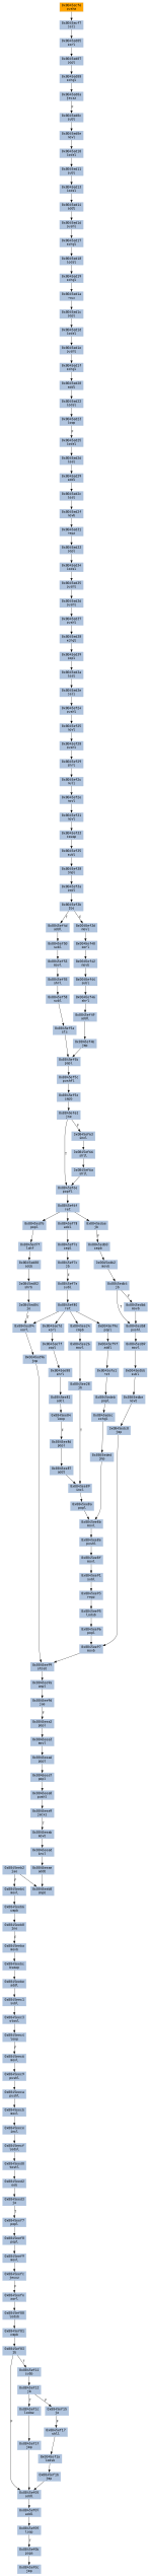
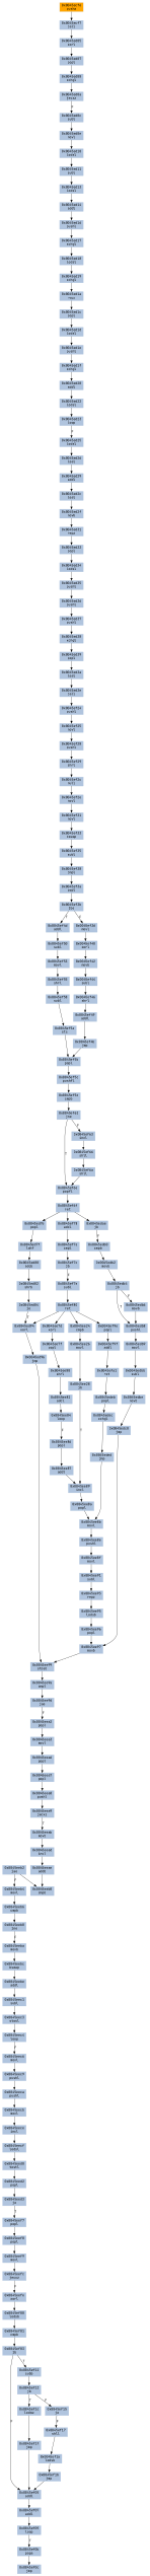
  strict digraph {
    fontname="JetBrains Mono"
    node [color=lightsteelblue fillcolor=lightsteelblue fontname="JetBrains Mono" shape=rectangle style=filled]
    edge [color="#000000" fontname="JetBrains Mono"]
    n1 [label="0x0045ef44\nsubl"]
    n2 [label="0x0045ef46\nshrl"]
    n3 [label="0x0045ef49\naddl"]
    n4 [label="0x0045ef4b\njmp"]
    n5 [label="0x0045ee99\nstosb"]
    n6 [label="0x0045ee9a\ncmpl"]
    n7 [label="0x0045ee9d\njae"]
    n8 [label="0x0045eea2\npopl"]
    n9 [label="0x0045ed84\nje"]
    n10 [label="0x0045ed94\nxorl"]
    n11 [label="0x0045ed96\njmp"]
    n12 [label="0x0045ed29\naddl"]
    n13 [label="0x0045ed2c\nleal"]
    n14 [label="0x0045ed2f\nmovb"]
    n15 [label="0x0045ed31\nrepz"]
    n16 [label="0x0045ef17\nshll"]
    n17 [label="0x0045ef1a\nlodsb"]
    n18 [label="0x0045ef1b\njmp"]
    n19 [label="0x0045ef05\naddl"]
    n20 [label="0x0045ef5b\npopl"]
    n21 [label="0x0045ef07\naddl"]
    n22 [label="0x0045ef09\nloop"]
    n23 [label="0x0045ed80\nadcb"]
    n24 [label="0x0045ed82\nshrb"]
    n25 [label="0x0045ef25\nmovl"]
    n26 [label="0x0045ef28\npushl"]
    n27 [label="0x0045ef29\nshrl"]
    n28 [label="0x0045ef2c\nmull"]
    n29 [label="0x0045eef9\nmovl"]
    n30 [label="0x0045eefc\njecxz"]
    n31 [label="0x0045eefe\nxorl"]
    n32 [label="0x0045ef00\nlodsb"]
    n33 [label="0x0045eea9\njecxz"]
    n34 [label="0x0045eeab\nmovb"]
    n35 [label="0x0045eead\nincl"]
    n36 [label="0x0045eeae\naddb"]
    n37 [label="0x0045eecb\nmovl"]
    n38 [label="0x0045eece\nincl"]
    n39 [label="0x0045eecf\nlodsl"]
    n40 [label="0x0045eed0\ntestl"]
    n41 [label="0x0045ed1e\npushl"]
    n42 [label="0x0045ed1f\nxchgl"]
    n43 [label="0x0045ed20\naddl"]
    n44 [label="0x0045ed22\nlodsl"]
    n45 [label="0x0045eeb4\nmovl"]
    n46 [label="0x0045eeb6\ncmpb"]
    n47 [label="0x0045eeb8\njne"]
    n48 [label="0x0045eeba\nmovb"]
    n49 [label="0x0045ef7e\nsubl"]
    n50 [label="0x0045ef80\nret"]
    n51 [label="0x0045ee7d\nxorl"]
    n52 [label="0x0045ee24\ncmpb"]
    n53 [label="0x0045ef9e\npopl"]
    n54 [label="0x0045ee7f\npopl"]
    n55 [label="0x0045ee26\nmovl"]
    n56 [label="0x0045ef9f\naddl"]
    n57 [label="0x0045ed08\nxchgl"]
    n58 [label="0x0045ed0a\njecxz"]
    n59 [label="0x0045ed0c\nsubl"]
    n60 [label="0x0045ed0e\nmovl"]
    n61 [label="0x0045eeb0\ncmpb"]
    n62 [label="0x0045eeb2\njae"]
    n63 [label="0x0045ef5c\npushfl"]
    n64 [label="0x0045ef01\ncmpb"]
    n65 [label="0x0045ef03\njb"]
    n66 [label="0x0045ef11\nsubb"]
    n67 [label="0x0045ef13\njb"]
    n68 [label="0x0045ef2e\nmovl"]
    n69 [label="0x0045ef31\nmovl"]
    n70 [label="0x0045eea6\npopl"]
    n71 [label="0x0045eea7\npopl"]
    n72 [label="0x0045eea8\npushl"]
    n73 [label="0x0045edb0\ncmpb"]
    n74 [label="0x0045edb2\nmovb"]
    n75 [label="0x0045edb4\njb"]
    n76 [label="0x0045edb8\npushl"]
    n77 [label="0x0045edb6\nmovb"]
    n78 [label="0x0045edb9\nmovl"]
    n79 [label="0x0045ef24\npushl"]
    n80 [label="0x0045ed23\nloop"]
    n81 [label="0x0045ed25\nlodsl"]
    n82 [label="0x0045ed26\nleal"]
    n83 [label="0x0045ef53\nmovl"]
    n84 [label="0x0045ef55\nshrl"]
    n85 [label="0x0045ef58\nsubl"]
    n86 [label="0x0045ef5a\nstc"]
    n87 [label="0x0045ee86\npopl"]
    n88 [label="0x0045ee87\naddl"]
    n89 [label="0x0045ee89\nincl"]
    n90 [label="0x0045ee8a\npopl"]
    n91 [label="0x0045ed34\nlodsl"]
    n92 [label="0x0045ed35\npushl"]
    n93 [label="0x0045ed36\npushl"]
    n94 [label="0x0045ed37\npushl"]
    n95 [label="0x0045ed1d\nlodsl"]
    n96 [label="0x0045ef33\nbswap"]
    n97 [label="0x0045ef35\nsubl"]
    n98 [label="0x0045ef38\ncmpl"]
    n99 [label="0x0045ef3a\npopl"]
    n100 [label="0x0045ed14\naddl"]
    n101 [label="0x0045ed16\npushl"]
    n102 [label="0x0045ed17\nxchgl"]
    n103 [label="0x0045ed18\nlodsl"]
    n104 [label="0x0045edbe\nmovb"]
    n105 [label="0x0045edc0\njmp"]
    n106 [label="0x0045ee97\nmovb"]
    n107 [label="0x0045ed7e\npopl"]
    n108 [label="0x0045ed7f\nlahf"]
    n109 [label="0x0045ed33\npopl"]
    n110 [label="0x0045eea3\nmovl"]
    n111 [label="0x0045edbb\nsubl"]
-   n112 [label="0x0045eed2\neeb"]
+   n112 [label="0x0045eed2\npopl"]
    n113 [label="0x0045eed3\nje"]
    n114 [label="0x0045eef7\npopl"]
    n115 [label="0x0045eef8\npopl"]
    n116 [label="0x0045ed1a\nrepz"]
    n117 [label="0x0045ed1c\npopl"]
    n118 [label="0x0045ef78\nadcl"]
    n119 [label="0x0045ef7a\ncmpl"]
    n120 [label="0x0045ef7c\njb"]
    n121 [label="0x0045ee96\npopl"]
    n122 [label="0x0045ef5d\ncmpb"]
    n123 [label="0x0045edeb\npopl"]
    n124 [label="0x0045edec\nxchgl"]
    n125 [label="0x0045eded\njmp"]
    n126 [label="0x0045ee8b\nmovl"]
    n127 [label="0x0045ed19\nxchgl"]
    n128 [label="0x0045ef61\njne"]
    n129 [label="0x0045ee8e\npushl"]
    n130 [label="0x0045ee8f\nmovl"]
    n131 [label="0x0045ee91\nsubl"]
    n132 [label="0x0045ee93\nrepz"]
    n133 [label="0x0045eec6\nmovl"]
    n134 [label="0x0045eec9\npushl"]
    n135 [label="0x0045eeca\npushl"]
    n136 [label="0x0045ed13\nlodsl"]
    n137 [label="0x0045eec3\nstosl"]
    n138 [label="0x0045eec4\nloop"]
    n139 [label="0x0045ef0b\npopa"]
    n140 [label="0x0045eec1\nsubl"]
    n141 [label="0x0045ef6e\npopfl"]
    n142 [label="0x0045ef63\nincl"]
    n143 [label="0x0045ef6f\nret"]
    n144 [label="0x0045ef66\nshll"]
    n145 [label="0x0045ee80\nshrl"]
    n146 [label="0x0045ee28\njb"]
    n147 [label="0x0045efa1\nret"]
    n148 [label="0x0045ee95\nlodsb"]
    n149 [label="0x0045ed3e\ncall"]
    n150 [label="0x0045ef6a\nshll"]
    n151 [label="0x0045edae\njb"]
    n152 [label="0x0045ee82\nadcl"]
    n153 [label="0x0045ef1f\njmp"]
    n154 [label="0x0045ee84\nloop"]
    n155 [label="0x0045ef1d\nlodsw"]
    n156 [label="0x0045ef40\nxorl"]
    n157 [label="0x0045ef42\nmovb"]
    n158 [label="0x0045ed10\nlodsl"]
    n159 [label="0x0045ed11\nsubl"]
    n160 [label="0x0045ed38\nxchgl"]
    n161 [label="0x0045ed39\npopl"]
    n162 [label="0x0045ed3a\nleal"]
    n163 [label="0x0045ed07\npopl"]
    n164 [label="0x0045ef50\nsubl"]
    n165 [label="0x0045ef15\nje"]
    n166 [label="0x0045eebc\nbswap"]
    n167 [label="0x0045eebe\naddl"]
    n168 [label="0x0045ef0c\njmp"]
    n169 [label="0x0045ef3b\njbe"]
    n170 [label="0x0045ef4d\naddl"]
    n171 [label="0x0045ef3d\nmovl"]
    n172 [color=lightgrey fillcolor=orange label="0x0045ecf6\npusha"]
    n173 [label="0x0045ecf7\ncall"]
    n174 [label="0x0045ed05\nxorl"]
    n1 -> n2
    n2 -> n3
    n3 -> n4
    n4 -> n20
    n5 -> n6
    n6 -> n7
    n7 -> n8 [label=F]
    n8 -> n110
    n9 -> n10 [label=T]
    n10 -> n11
    n11 -> n5
    n12 -> n13
    n13 -> n14
    n14 -> n15
    n15 -> n109
    n16 -> n17
    n17 -> n18
    n18 -> n19
    n19 -> n21
    n20 -> n63
    n21 -> n22
    n22 -> n139 [label=T]
    n23 -> n24
    n24 -> n9
    n25 -> n26
    n26 -> n27
    n27 -> n28
    n28 -> n68
    n29 -> n30
    n30 -> n31 [label=F]
    n31 -> n32
    n32 -> n64
    n33 -> n34 [label=T]
    n34 -> n35
    n35 -> n36
    n36 -> n61
    n37 -> n38
    n38 -> n39
    n39 -> n40
    n40 -> n112
    n41 -> n42
    n42 -> n43
    n43 -> n44
    n44 -> n80
    n45 -> n46
    n46 -> n47
    n47 -> n48 [label=F]
    n48 -> n166
    n49 -> n50
    n50 -> n10
    n50 -> n51
    n50 -> n52
    n50 -> n53
    n51 -> n54
    n52 -> n55
    n53 -> n56
    n54 -> n145
    n55 -> n146
    n56 -> n147
    n57 -> n58
    n58 -> n59 [label=F]
    n59 -> n60
    n60 -> n158
    n62 -> n45 [label=F]
    n62 -> n61
    n63 -> n122
    n64 -> n65
    n65 -> n19 [label=F]
    n65 -> n66 [label=T]
    n66 -> n67
    n67 -> n155 [label=T]
    n67 -> n165 [label=F]
    n68 -> n69
    n69 -> n96
    n70 -> n71
    n71 -> n72
    n72 -> n33
    n73 -> n74
    n74 -> n75
    n75 -> n76 [label=T]
    n75 -> n77 [label=F]
    n76 -> n78
    n77 -> n76
    n78 -> n111
    n79 -> n25
    n80 -> n81 [label=F]
    n81 -> n82
    n82 -> n12
    n83 -> n84
    n84 -> n85
    n85 -> n86
    n86 -> n20
    n87 -> n88
    n88 -> n89
    n89 -> n90
    n90 -> n126
    n91 -> n92
    n92 -> n93
    n93 -> n94
    n94 -> n160
    n95 -> n41
    n96 -> n97
    n97 -> n98
    n98 -> n99
    n99 -> n169
    n100 -> n101
    n101 -> n102
    n102 -> n103
    n103 -> n127
    n104 -> n105
    n105 -> n106
    n106 -> n5
    n107 -> n108
    n108 -> n23
    n109 -> n91
    n110 -> n70
    n111 -> n104
    n112 -> n113
    n113 -> n114 [label=T]
    n114 -> n115
    n115 -> n29
    n116 -> n117
    n117 -> n95
    n118 -> n119
    n119 -> n120
    n120 -> n49 [label=F]
    n121 -> n106
    n122 -> n128
    n123 -> n124
    n124 -> n125
    n125 -> n126
    n126 -> n129
    n127 -> n116
    n128 -> n141 [label=T]
    n128 -> n142 [label=F]
    n129 -> n130
    n130 -> n131
    n131 -> n132
    n132 -> n148
    n133 -> n134
    n134 -> n135
    n135 -> n37
    n136 -> n100
    n137 -> n138
    n138 -> n133 [label=F]
    n139 -> n168
    n140 -> n137
    n141 -> n143
    n142 -> n144
    n143 -> n107
    n143 -> n118
    n143 -> n151
    n144 -> n150
    n145 -> n152
    n146 -> n89 [label=T]
    n147 -> n123
    n148 -> n121
    n149 -> n79
    n150 -> n141
    n151 -> n73 [label=F]
    n152 -> n154
    n153 -> n19
    n154 -> n87 [label=F]
    n155 -> n153
    n156 -> n157
    n157 -> n1
    n158 -> n159
    n159 -> n136
    n160 -> n161
    n161 -> n162
    n162 -> n149
    n163 -> n57
    n164 -> n83
    n165 -> n16 [label=F]
    n166 -> n167
    n167 -> n140
    n169 -> n170 [label=T]
    n169 -> n171 [label=F]
    n170 -> n164
    n171 -> n156
    n172 -> n173
    n173 -> n174
    n174 -> n163
  }
